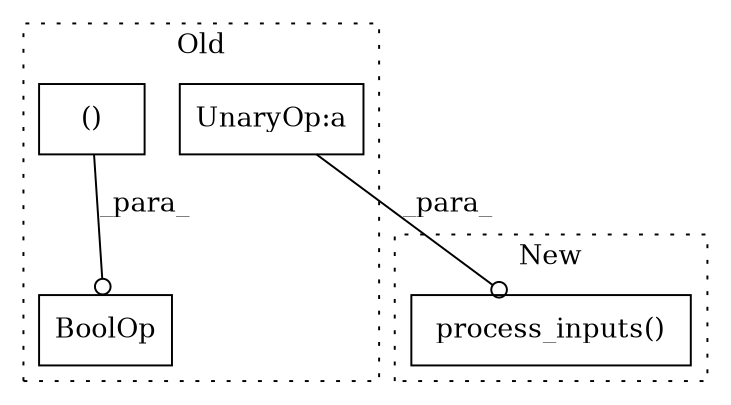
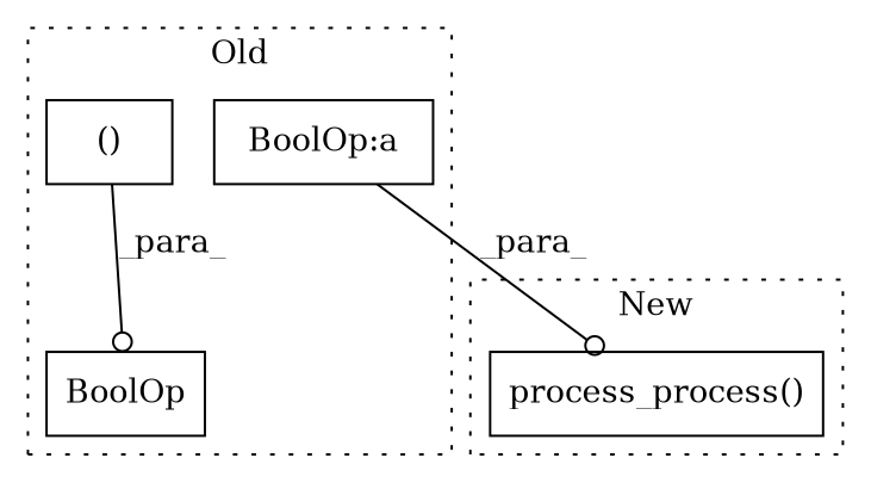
  digraph {
    node [shape=box]
    edge [arrowhead=odot]
    n1 [a=54 l=19 label="()" s=15249]
    n2 [a=72 l=60 label=BoolOp s=15230]
-   n3 [a=61 l=3 label="UnaryOp:a" s=15275]
-   n4 [a=75 l="20,1" label="process_inputs()" s="15527,15570"]
+   n3 [a=61 l=3 label="BoolOp:a" s=15275]
+   n4 [a=75 l="20,1" label="process_process()" s="15527,15570"]
    subgraph cluster_1 {
      label=Old
      style=dotted
      n1
      n2
      n3
    }
    subgraph cluster_2 {
      label=New
      style=dotted
      n4
    }
    n1 -> n2 [label=_para_]
    n3 -> n4 [label=_para_]
  }
